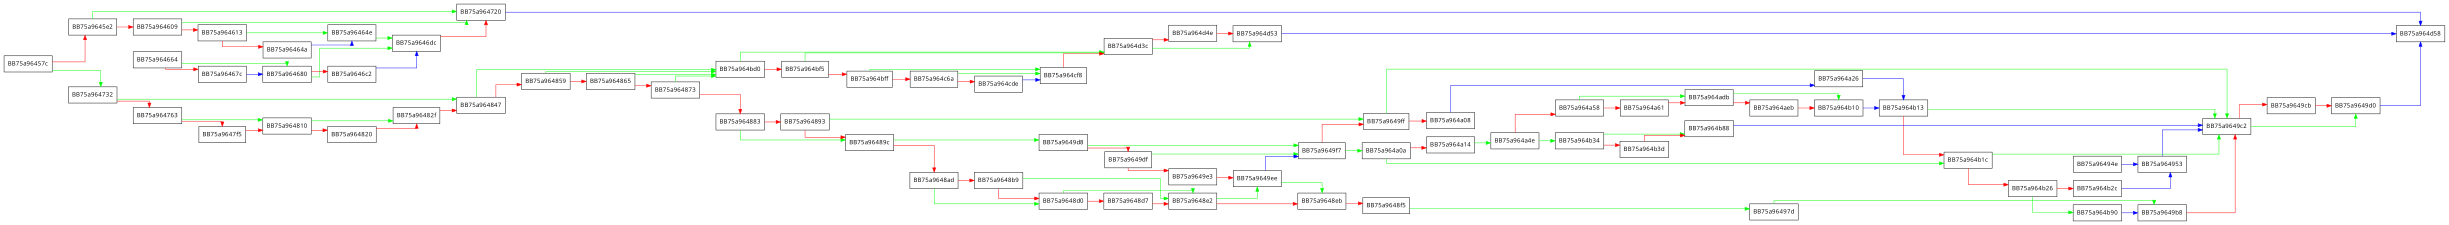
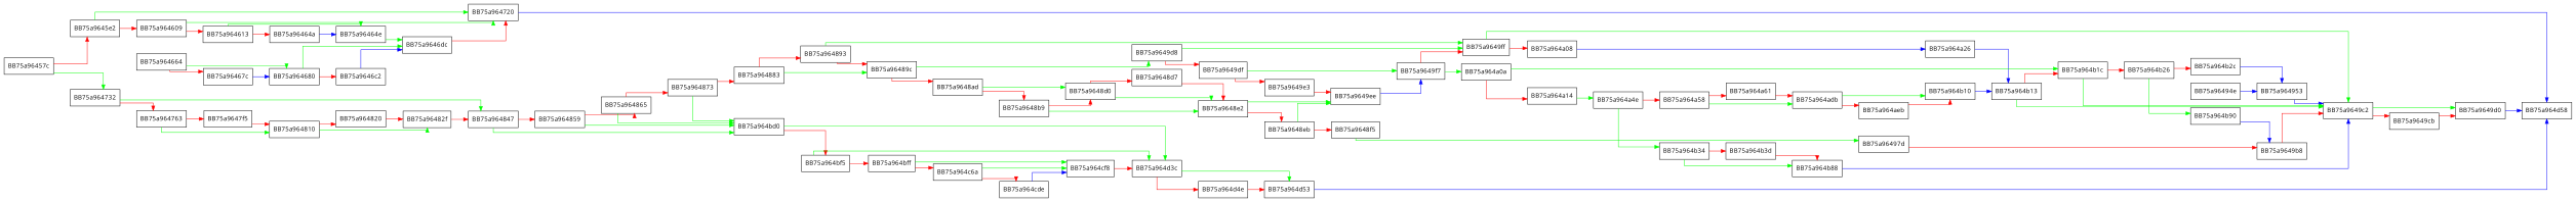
  digraph {
    fontname="Open Sans"
    rankdir=LR
    splines=ortho
    node [fontname="Open Sans" shape=box]
    edge [color=red fontname="Open Sans"]
    BB75a96457c
    BB75a964732
    BB75a9645e2
    BB75a964847
    BB75a964763
    BB75a964720
    BB75a964609
    BB75a964bd0
    BB75a964859
    BB75a964810
    BB75a9647f5
    BB75a964d58
    BB75a964613
    BB75a96464e
    BB75a96464a
    BB75a9646dc
    BB75a964664
    BB75a964680
    BB75a96467c
    BB75a9646c2
    BB75a964d3c
    BB75a964bf5
    BB75a964865
    BB75a96482f
    BB75a964820
    BB75a964d53
    BB75a964d4e
    BB75a964bff
    BB75a964873
    BB75a964883
    BB75a96489c
    BB75a964893
    BB75a9649d8
    BB75a9648ad
    BB75a9649ff
    BB75a9649f7
    BB75a9649df
    BB75a9648d0
    BB75a9648b9
    BB75a9649c2
    BB75a964a08
    BB75a9649d0
    BB75a9649cb
    BB75a964a26
    BB75a964a0a
    BB75a9649e3
    BB75a9648e2
    BB75a9648d7
    BB75a9649ee
    BB75a9648eb
    BB75a9648f5
    BB75a96497d
    BB75a9649b8
    BB75a96494e
    BB75a964953
    BB75a964b1c
    BB75a964a14
    BB75a964b26
    BB75a964a4e
    BB75a964b13
    BB75a964b90
    BB75a964b2c
    BB75a964b34
    BB75a964a58
    BB75a964b88
    BB75a964b3d
    BB75a964adb
    BB75a964a61
    BB75a964b10
    BB75a964aeb
    BB75a964cf8
    BB75a964c6a
    BB75a964cde
    BB75a96457c -> BB75a964732 [color=green]
    BB75a96457c -> BB75a9645e2
    BB75a964732 -> BB75a964847 [color=green]
    BB75a964732 -> BB75a964763
    BB75a9645e2 -> BB75a964720 [color=green]
    BB75a9645e2 -> BB75a964609
    BB75a964847 -> BB75a964bd0 [color=green]
    BB75a964847 -> BB75a964859
    BB75a964763 -> BB75a964810 [color=green]
    BB75a964763 -> BB75a9647f5
    BB75a964720 -> BB75a964d58 [color=blue]
    BB75a964609 -> BB75a964720 [color=green]
    BB75a964609 -> BB75a964613
    BB75a964bd0 -> BB75a964d3c [color=green]
    BB75a964bd0 -> BB75a964bf5
    BB75a964859 -> BB75a964bd0 [color=green]
    BB75a964859 -> BB75a964865
    BB75a964810 -> BB75a96482f [color=green]
    BB75a964810 -> BB75a964820
    BB75a9647f5 -> BB75a964810
    BB75a964613 -> BB75a96464e [color=green]
    BB75a964613 -> BB75a96464a
    BB75a96464e -> BB75a9646dc [color=green]
    BB75a96464a -> BB75a96464e [color=blue]
    BB75a9646dc -> BB75a964720
    BB75a964664 -> BB75a964680 [color=green]
    BB75a964664 -> BB75a96467c
    BB75a964680 -> BB75a9646dc [color=green]
    BB75a964680 -> BB75a9646c2
    BB75a96467c -> BB75a964680 [color=blue]
    BB75a9646c2 -> BB75a9646dc [color=blue]
    BB75a964d3c -> BB75a964d53 [color=green]
    BB75a964d3c -> BB75a964d4e
    BB75a964bf5 -> BB75a964d3c [color=green]
    BB75a964bf5 -> BB75a964bff
    BB75a964865 -> BB75a964bd0 [color=green]
    BB75a964865 -> BB75a964873
    BB75a96482f -> BB75a964847
    BB75a964820 -> BB75a96482f
    BB75a964d53 -> BB75a964d58 [color=blue]
    BB75a964d4e -> BB75a964d53
    BB75a964bff -> BB75a964cf8 [color=green]
    BB75a964bff -> BB75a964c6a
    BB75a964873 -> BB75a964bd0 [color=green]
    BB75a964873 -> BB75a964883
    BB75a964883 -> BB75a96489c [color=green]
    BB75a964883 -> BB75a964893
    BB75a96489c -> BB75a9649d8 [color=green]
    BB75a96489c -> BB75a9648ad
    BB75a964893 -> BB75a96489c
    BB75a964893 -> BB75a9649ff [color=green]
-   BB75a9649d8 -> BB75a9649f7 [color=green]
+   BB75a9649d8 -> BB75a9649ff [color=green]
    BB75a9649d8 -> BB75a9649df
    BB75a9648ad -> BB75a9648d0 [color=green]
    BB75a9648ad -> BB75a9648b9
    BB75a9649ff -> BB75a9649c2 [color=green]
    BB75a9649ff -> BB75a964a08
    BB75a9649f7 -> BB75a9649ff
    BB75a9649f7 -> BB75a964a0a [color=green]
    BB75a9649df -> BB75a9649f7 [color=green]
    BB75a9649df -> BB75a9649e3
    BB75a9648d0 -> BB75a9648e2 [color=green]
    BB75a9648d0 -> BB75a9648d7
    BB75a9648b9 -> BB75a9648d0
    BB75a9648b9 -> BB75a9648e2 [color=green]
    BB75a9649c2 -> BB75a9649d0 [color=green]
    BB75a9649c2 -> BB75a9649cb
    BB75a964a08 -> BB75a964a26 [color=blue]
    BB75a9649d0 -> BB75a964d58 [color=blue]
    BB75a9649cb -> BB75a9649d0
    BB75a964a26 -> BB75a964b13 [color=blue]
    BB75a964a0a -> BB75a964b1c [color=green]
    BB75a964a0a -> BB75a964a14
    BB75a9649e3 -> BB75a9649ee
    BB75a9648e2 -> BB75a9649ee [color=green]
    BB75a9648e2 -> BB75a9648eb
    BB75a9648d7 -> BB75a9648e2
    BB75a9649ee -> BB75a9649f7 [color=blue]
-   BB75a9649ee -> BB75a9648eb [color=green]
+   BB75a9648eb -> BB75a9649ee [color=green]
    BB75a9648eb -> BB75a9648f5
    BB75a9648f5 -> BB75a96497d [color=green]
-   BB75a96497d -> BB75a9649b8 [color=green]
+   BB75a96497d -> BB75a9649b8
    BB75a9649b8 -> BB75a9649c2
    BB75a96494e -> BB75a964953 [color=blue]
    BB75a964953 -> BB75a9649c2 [color=blue]
    BB75a964b1c -> BB75a9649c2 [color=green]
    BB75a964b1c -> BB75a964b26
    BB75a964a14 -> BB75a964a4e [color=green]
    BB75a964b26 -> BB75a964b90 [color=green]
    BB75a964b26 -> BB75a964b2c
    BB75a964a4e -> BB75a964b34 [color=green]
    BB75a964a4e -> BB75a964a58
    BB75a964b13 -> BB75a9649c2 [color=green]
    BB75a964b13 -> BB75a964b1c
    BB75a964b90 -> BB75a9649b8 [color=blue]
    BB75a964b2c -> BB75a964953 [color=blue]
    BB75a964b34 -> BB75a964b88 [color=green]
    BB75a964b34 -> BB75a964b3d
    BB75a964a58 -> BB75a964adb [color=green]
    BB75a964a58 -> BB75a964a61
    BB75a964b88 -> BB75a9649c2 [color=blue]
    BB75a964b3d -> BB75a964b88
    BB75a964adb -> BB75a964b10 [color=green]
    BB75a964adb -> BB75a964aeb
    BB75a964a61 -> BB75a964adb
    BB75a964b10 -> BB75a964b13 [color=blue]
    BB75a964aeb -> BB75a964b10
    BB75a964cf8 -> BB75a964d3c
    BB75a964c6a -> BB75a964cf8 [color=green]
    BB75a964c6a -> BB75a964cde
    BB75a964cde -> BB75a964cf8 [color=blue]
  }
